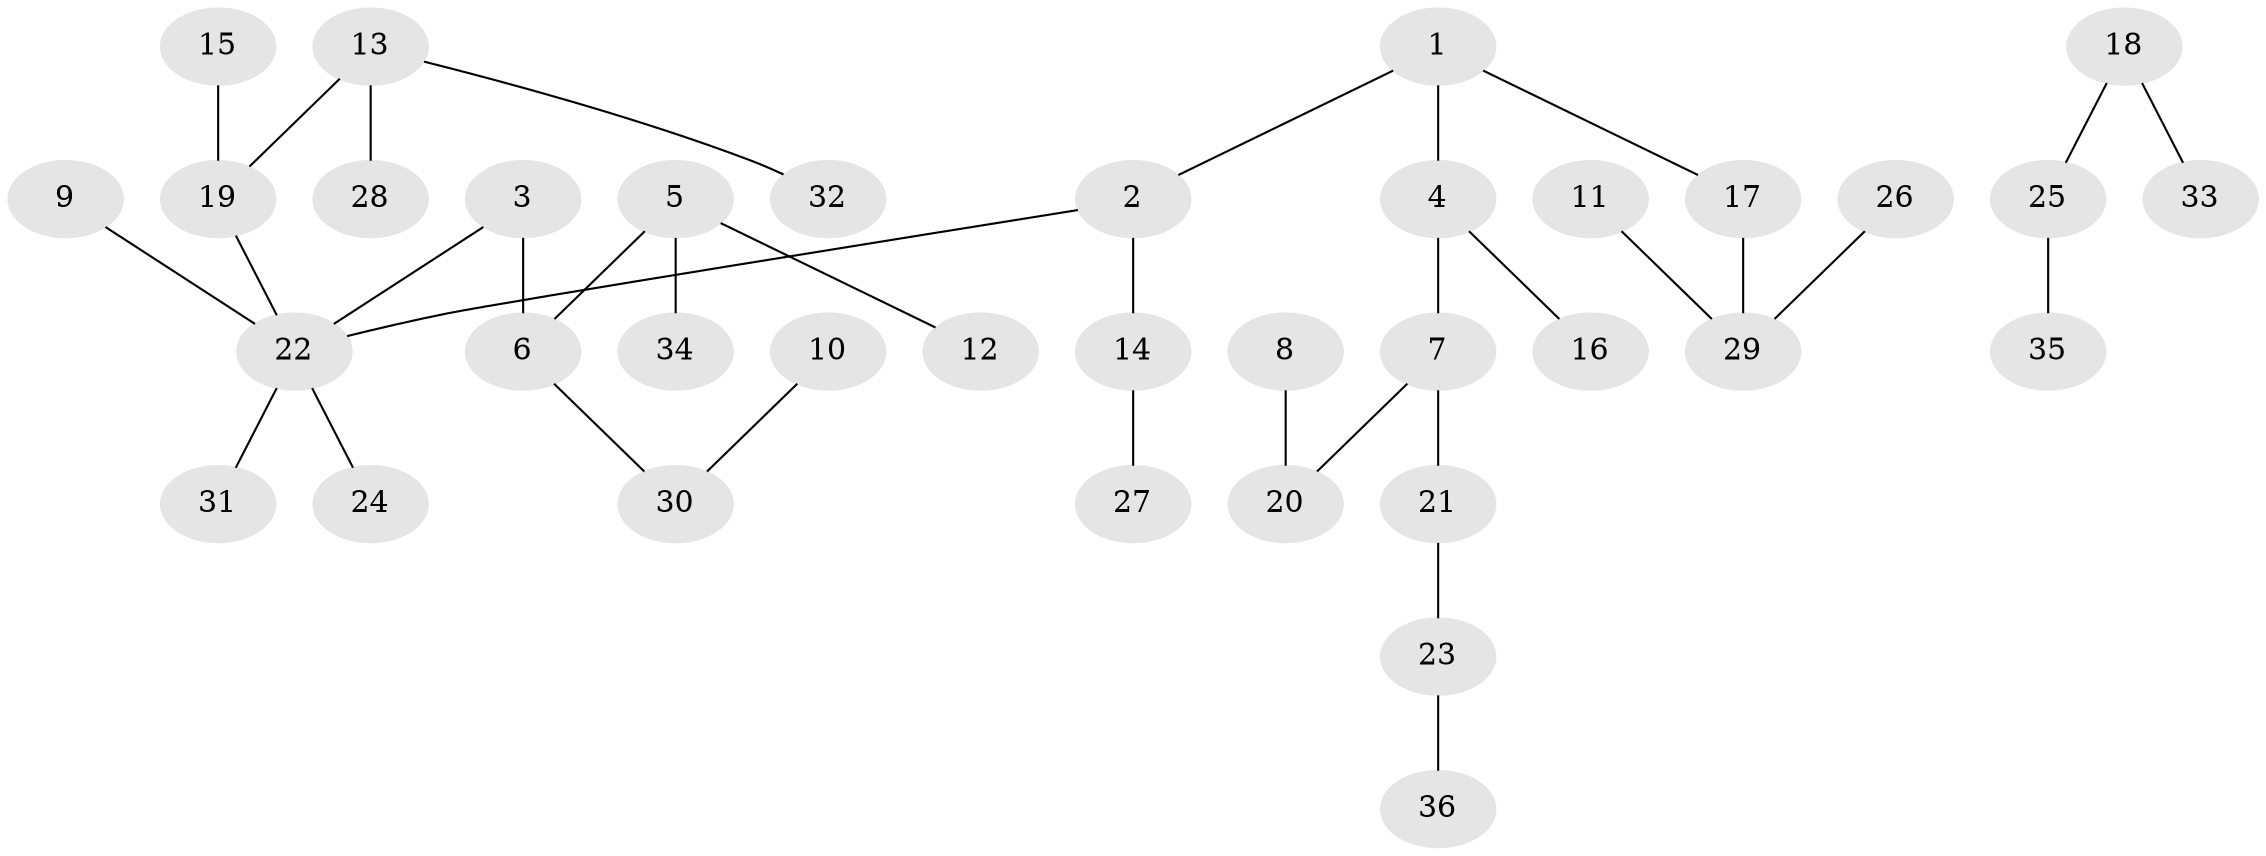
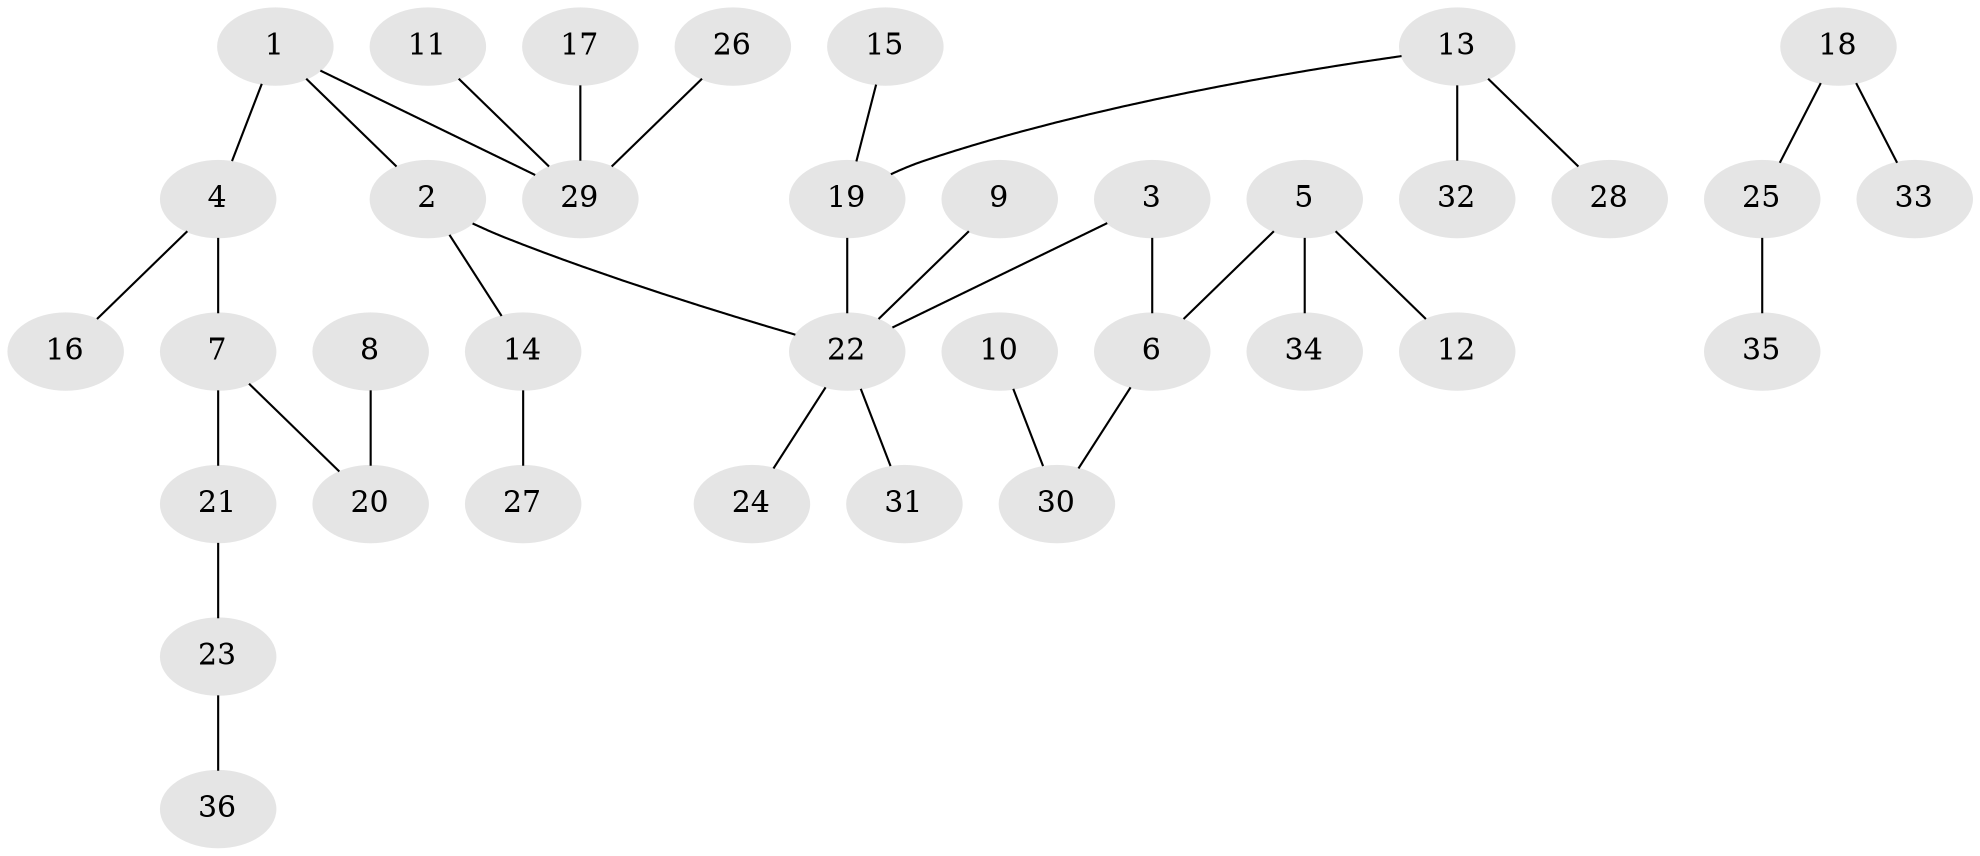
  graph {
    node [color=gray90 style=filled]
    edge [weight=1.0]
    1
    2
    4
    29
    14
    22
    7
    16
    20
    21
    27
    24
    31
    3
    6
    30
    5
    12
    34
    23
    8
    9
    10
    11
    13
    19
    28
    32
    15
    17
    18
    25
    33
    35
    36
    26
    1 -- 2
    1 -- 4
-   1 -- 17
+   1 -- 29
    2 -- 14
    2 -- 22
    4 -- 7
    4 -- 16
    14 -- 27
    22 -- 24
    22 -- 31
    7 -- 20
    7 -- 21
    21 -- 23
    3 -- 22
    3 -- 6
    6 -- 30
    5 -- 6
    5 -- 12
    5 -- 34
    23 -- 36
    8 -- 20
    9 -- 22
    10 -- 30
    11 -- 29
    13 -- 19
    13 -- 28
    13 -- 32
    19 -- 22
    15 -- 19
    17 -- 29
    18 -- 25
    18 -- 33
    25 -- 35
    26 -- 29
  }
